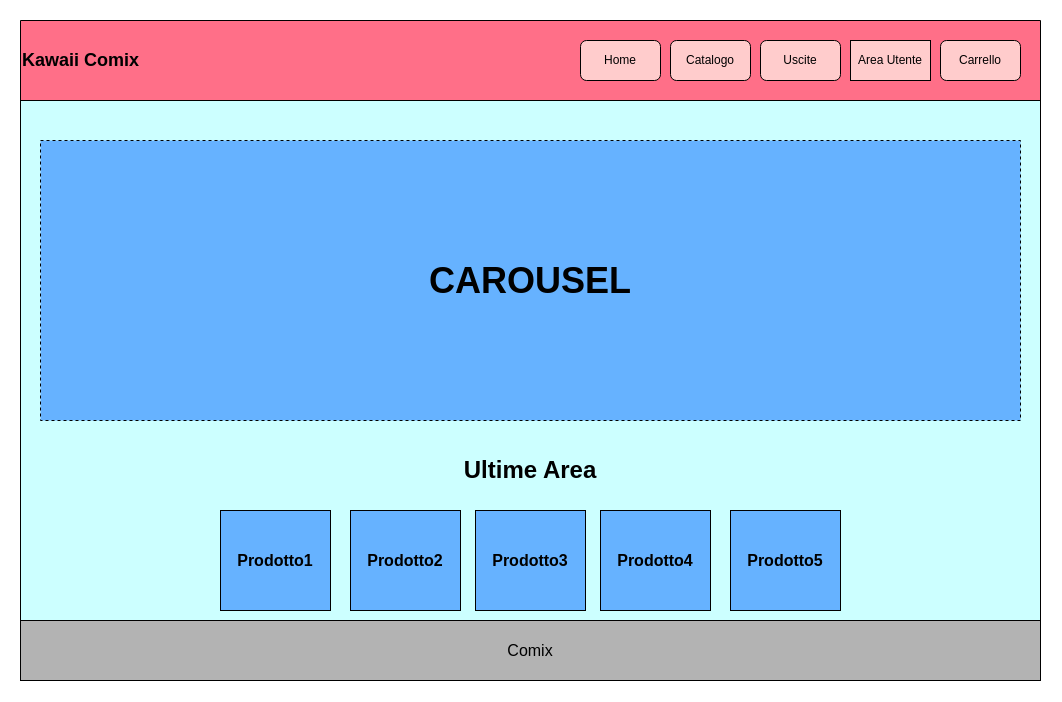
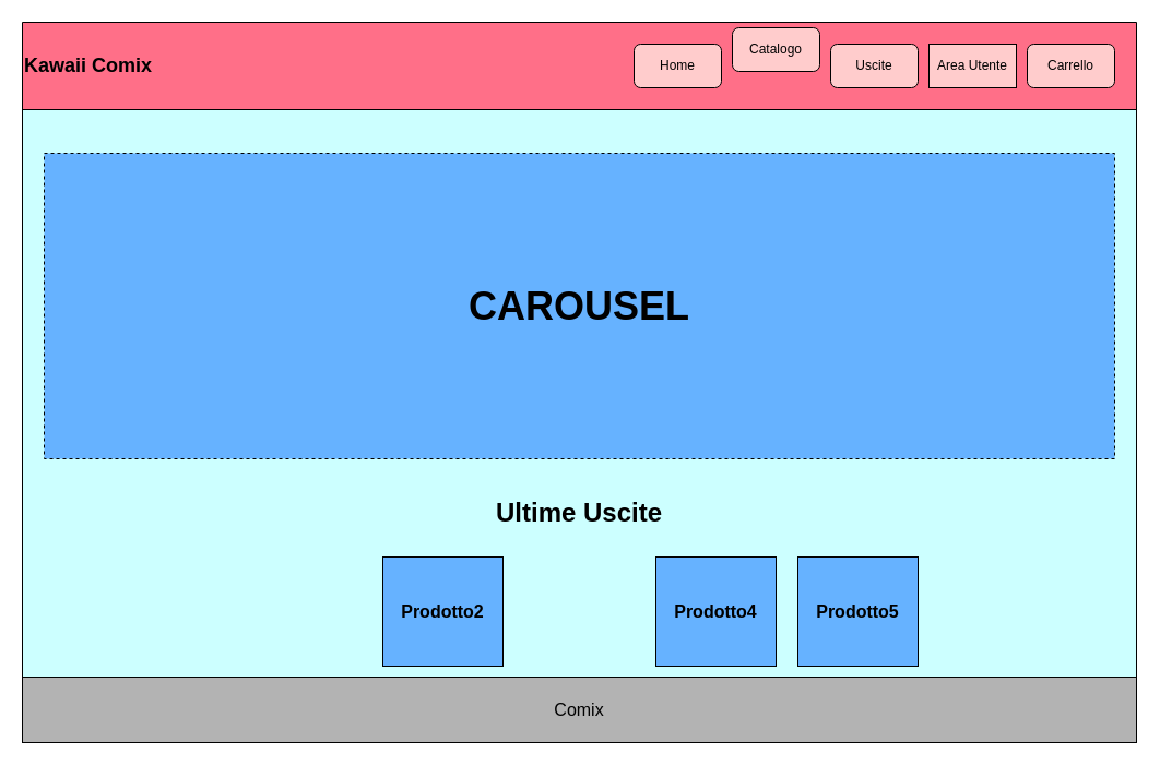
  <mxCell id="0" />
  <mxCell id="1" parent="0" />
  <mxCell id="2" value="&lt;font style=&quot;font-size: 18px;&quot;&gt;Kawaii Comix&lt;/font&gt;" style="swimlane;whiteSpace=wrap;html=1;startSize=80;fillColor=#FF6F88;align=left;" parent="1" vertex="1"><mxGeometry x="20" y="20" width="1020" height="644" as="geometry" /></mxCell>
  <mxCell id="3" value="" style="whiteSpace=wrap;html=1;fillColor=#CCFFFF;" parent="2" vertex="1"><mxGeometry y="80" width="1020" height="520" as="geometry" /></mxCell>
  <mxCell id="4" value="Home" style="rounded=1;whiteSpace=wrap;html=1;fillColor=#FFCCCC;" parent="2" vertex="1"><mxGeometry x="560" y="20" width="80" height="40" as="geometry" /></mxCell>
- <mxCell id="5" value="Catalogo" style="rounded=1;whiteSpace=wrap;html=1;fillColor=#FFCCCC;" parent="2" vertex="1"><mxGeometry x="650" y="20" width="80" height="40" as="geometry" /></mxCell>
+ <mxCell id="5" value="Catalogo" style="rounded=1;whiteSpace=wrap;html=1;fillColor=#FFCCCC;" parent="2" vertex="1"><mxGeometry x="650" y="5" width="80" height="40" as="geometry" /></mxCell>
  <mxCell id="6" value="Uscite" style="rounded=1;whiteSpace=wrap;html=1;fillColor=#FFCCCC;" parent="2" vertex="1"><mxGeometry x="740" y="20" width="80" height="40" as="geometry" /></mxCell>
  <mxCell id="7" value="Area Utente" style="whiteSpace=wrap;html=1;fillColor=#FFCCCC;rounded=0;" parent="2" vertex="1"><mxGeometry x="830" y="20" width="80" height="40" as="geometry" /></mxCell>
  <mxCell id="8" value="Carrello" style="rounded=1;whiteSpace=wrap;html=1;fillColor=#FFCCCC;" parent="2" vertex="1"><mxGeometry x="920" y="20" width="80" height="40" as="geometry" /></mxCell>
- <mxCell id="9" value="&lt;font size=&quot;3&quot;&gt;&lt;b&gt;Prodotto3&lt;/b&gt;&lt;/font&gt;" style="rounded=0;whiteSpace=wrap;html=1;fillColor=#66B2FF;" parent="2" vertex="1"><mxGeometry x="455" y="490" width="110" height="100" as="geometry" /></mxCell>
  <mxCell id="10" value="&lt;font size=&quot;3&quot;&gt;&lt;b&gt;Prodotto2&lt;/b&gt;&lt;/font&gt;" style="rounded=0;whiteSpace=wrap;html=1;fillColor=#66B2FF;" vertex="1" parent="2"><mxGeometry x="330" y="490" width="110" height="100" as="geometry" /></mxCell>
- <mxCell id="11" value="&lt;font size=&quot;3&quot;&gt;&lt;b&gt;Prodotto1&lt;/b&gt;&lt;/font&gt;" style="rounded=0;whiteSpace=wrap;html=1;fillColor=#66B2FF;" vertex="1" parent="2"><mxGeometry x="200" y="490" width="110" height="100" as="geometry" /></mxCell>
  <mxCell id="12" value="&lt;font size=&quot;3&quot;&gt;&lt;b&gt;Prodotto4&lt;/b&gt;&lt;/font&gt;" style="rounded=0;whiteSpace=wrap;html=1;fillColor=#66B2FF;" vertex="1" parent="2"><mxGeometry x="580" y="490" width="110" height="100" as="geometry" /></mxCell>
  <mxCell id="13" value="&lt;font size=&quot;3&quot;&gt;&lt;b&gt;Prodotto5&lt;br&gt;&lt;/b&gt;&lt;/font&gt;" style="rounded=0;whiteSpace=wrap;html=1;fillColor=#66B2FF;" vertex="1" parent="2"><mxGeometry x="710" y="490" width="110" height="100" as="geometry" /></mxCell>
- <mxCell id="14" value="&lt;h1&gt;Ultime Area&lt;/h1&gt;" style="rounded=0;whiteSpace=wrap;html=1;fillColor=none;align=center;strokeColor=none;" vertex="1" parent="2"><mxGeometry x="20" y="420" width="980" height="60" as="geometry" /></mxCell>
+ <mxCell id="14" value="&lt;h1&gt;Ultime Uscite&lt;/h1&gt;" style="rounded=0;whiteSpace=wrap;html=1;fillColor=none;align=center;strokeColor=none;" vertex="1" parent="2"><mxGeometry x="20" y="420" width="980" height="60" as="geometry" /></mxCell>
  <mxCell id="15" value="" style="endArrow=none;html=1;rounded=0;" parent="1" edge="1"><mxGeometry width="50" height="50" relative="1" as="geometry"><mxPoint x="20" y="620" as="sourcePoint" /><mxPoint x="1020" y="620" as="targetPoint" /></mxGeometry></mxCell>
  <mxCell id="16" value="&lt;font size=&quot;3&quot;&gt;Comix&lt;/font&gt;" style="whiteSpace=wrap;html=1;fillColor=#B3B3B3;" parent="1" vertex="1"><mxGeometry x="20" y="620" width="1020" height="60" as="geometry" /></mxCell>
  <mxCell id="17" value="&lt;h1&gt;&lt;font style=&quot;font-size: 36px;&quot;&gt;CAROUSEL&lt;/font&gt;&lt;/h1&gt;" style="rounded=0;whiteSpace=wrap;html=1;fillColor=#66B2FF;align=center;strokeColor=#000000;dashed=1;" parent="1" vertex="1"><mxGeometry x="40" y="140" width="980" height="280" as="geometry" /></mxCell>
